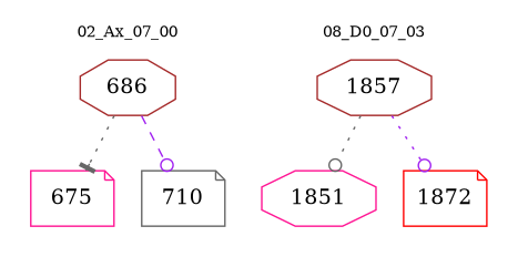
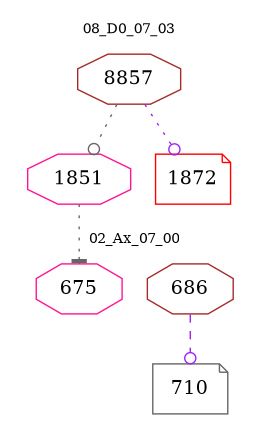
  digraph {
    node [color=brown shape=octagon]
    edge [arrowhead=odot color=gray40 style=dotted]
    n1 [label=686]
-   n2 [color=deeppink label=675 shape=note]
+   n2 [color=deeppink label=675]
    n3 [color=gray40 label=710 shape=note]
-   n4 [label=1857]
+   n4 [label=8857]
    n5 [color=deeppink label=1851]
    n6 [color=red label=1872 shape=note]
    subgraph cluster_1 {
      color=white
      fontsize=10
      label="02_Ax_07_00"
      n1
      n2
      n3
    }
    subgraph cluster_2 {
      color=white
      fontsize=10
      label="08_D0_07_03"
      n4
      n5
      n6
    }
-   n1 -> n2 [arrowhead=tee]
+   n5 -> n2 [arrowhead=tee]
    n1 -> n3 [color=purple style=dashed]
    n4 -> n5
    n4 -> n6 [color=purple]
  }
